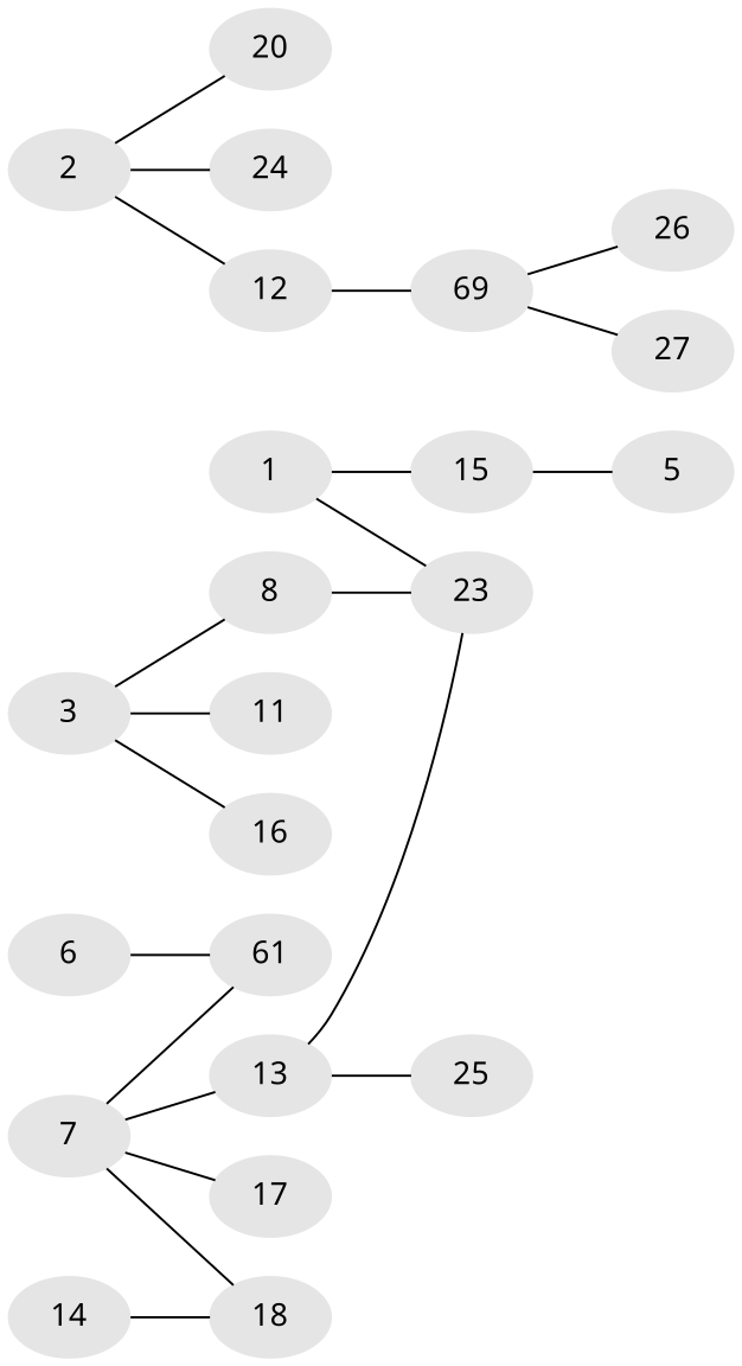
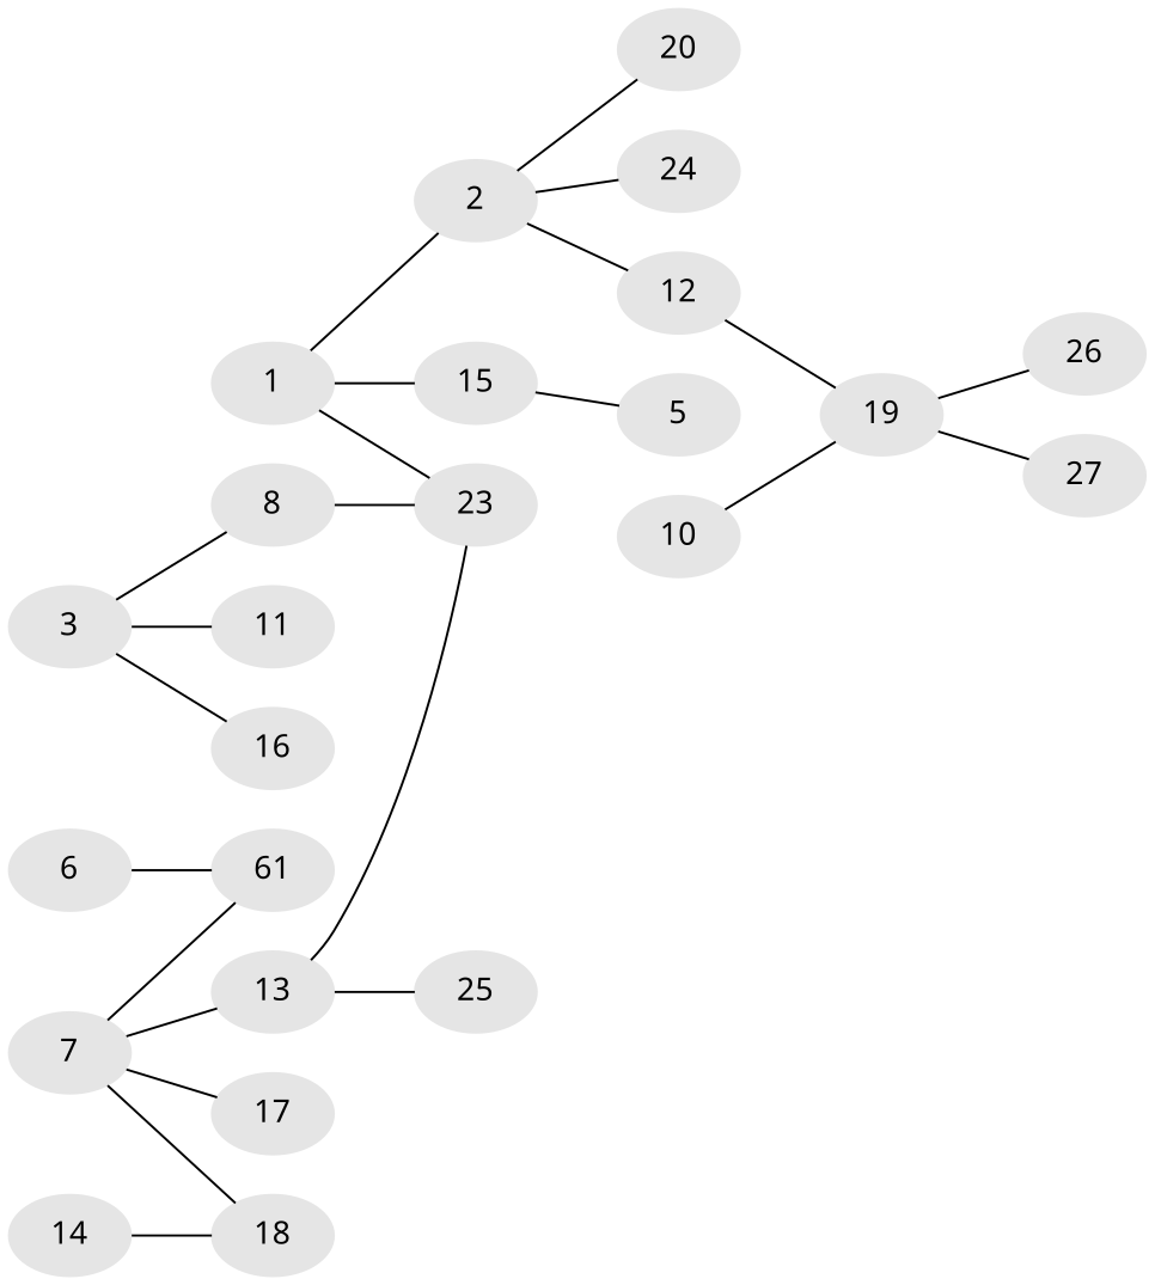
  graph {
    fontname="Noto Sans"
    rankdir=LR
    node [color=gray90 fontname="Noto Sans" style=filled]
    edge [fontname="Noto Sans" weight=1.0]
    1
    2
    15
    23
    20
    24
    12
    5
-   19 [label=69]
+   19
    26
    27
    3
    8
    11
    16
    n16 [label=61]
    6
    7
    13
    17
    18
    25
+   10
    14
+   1 -- 2
    1 -- 15
    1 -- 23
    2 -- 20
    2 -- 24
    2 -- 12
    15 -- 5
    12 -- 19
    19 -- 26
    19 -- 27
    3 -- 8
    3 -- 11
    3 -- 16
    8 -- 23
    6 -- n16
    7 -- n16
    7 -- 13
    7 -- 17
    7 -- 18
    13 -- 23
    13 -- 25
+   10 -- 19
    14 -- 18
  }
